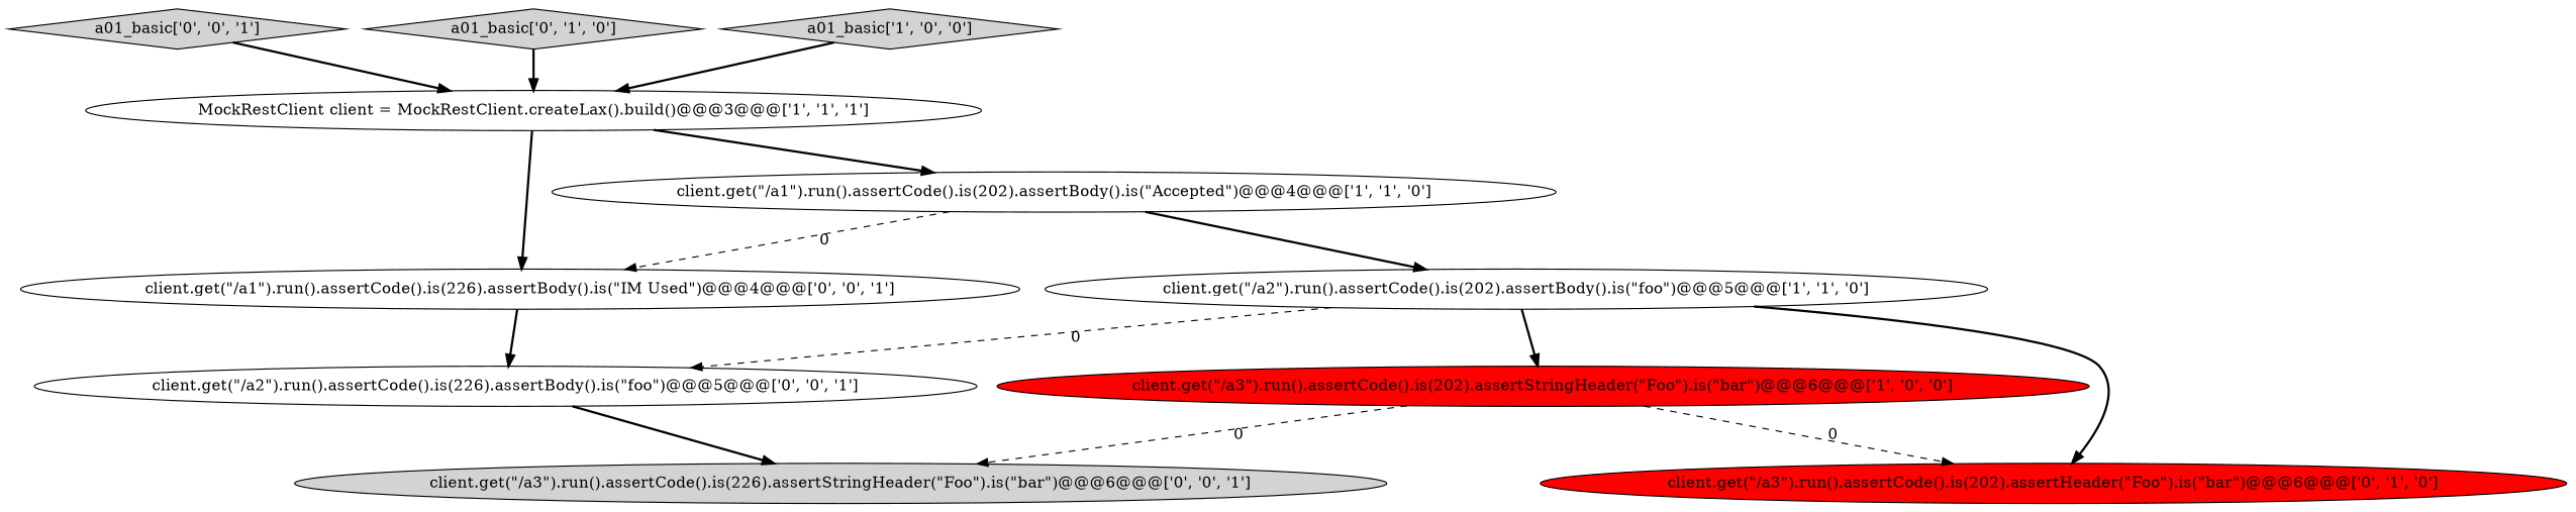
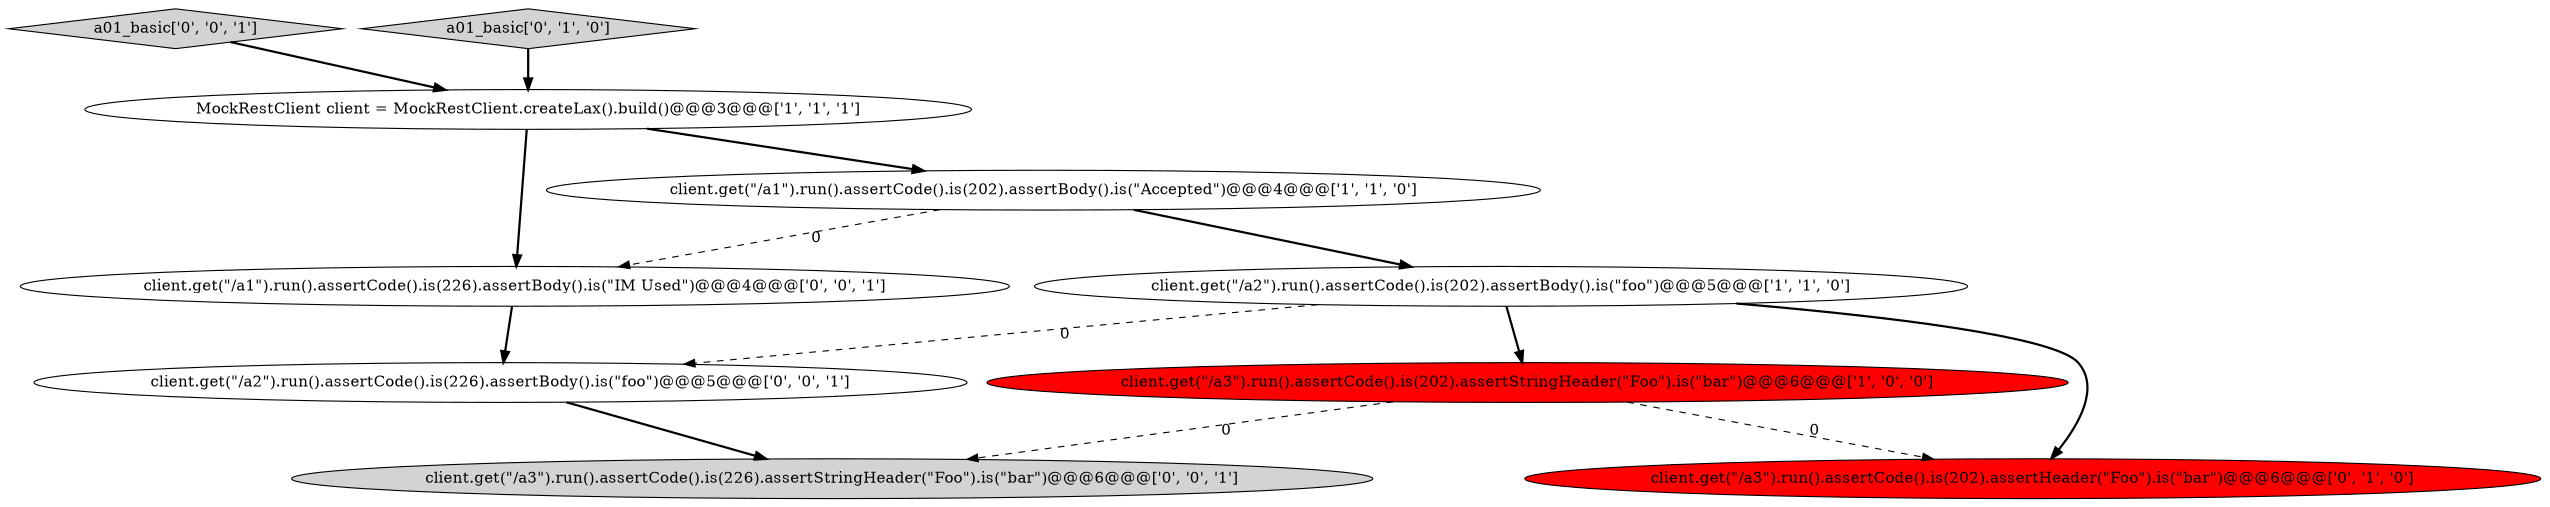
  digraph {
    node [fillcolor=white shape=ellipse style=filled]
    edge [style=bold]
    n1 [label="client.get(\"/a2\").run().assertCode().is(226).assertBody().is(\"foo\")@@@5@@@['0', '0', '1']"]
    n2 [fillcolor=lightgray label="client.get(\"/a3\").run().assertCode().is(226).assertStringHeader(\"Foo\").is(\"bar\")@@@6@@@['0', '0', '1']"]
    n3 [fillcolor=red label="client.get(\"/a3\").run().assertCode().is(202).assertStringHeader(\"Foo\").is(\"bar\")@@@6@@@['1', '0', '0']"]
    n4 [fillcolor=red label="client.get(\"/a3\").run().assertCode().is(202).assertHeader(\"Foo\").is(\"bar\")@@@6@@@['0', '1', '0']"]
    n5 [fillcolor=lightgray label="a01_basic['0', '0', '1']" shape=diamond]
    n6 [label="MockRestClient client = MockRestClient.createLax().build()@@@3@@@['1', '1', '1']"]
    n7 [fillcolor=lightgray label="a01_basic['0', '1', '0']" shape=diamond]
    n8 [label="client.get(\"/a1\").run().assertCode().is(226).assertBody().is(\"IM Used\")@@@4@@@['0', '0', '1']"]
    n9 [label="client.get(\"/a1\").run().assertCode().is(202).assertBody().is(\"Accepted\")@@@4@@@['1', '1', '0']"]
    n10 [label="client.get(\"/a2\").run().assertCode().is(202).assertBody().is(\"foo\")@@@5@@@['1', '1', '0']"]
-   n11 [fillcolor=lightgray label="a01_basic['1', '0', '0']" shape=diamond]
    n1 -> n2
    n3 -> n2 [label=0 style=dashed]
    n3 -> n4 [label=0 style=dashed]
    n5 -> n6
    n6 -> n8
    n6 -> n9
    n7 -> n6
    n8 -> n1
    n9 -> n8 [label=0 style=dashed]
    n9 -> n10
    n10 -> n1 [label=0 style=dashed]
    n10 -> n3
    n10 -> n4
-   n11 -> n6
  }
